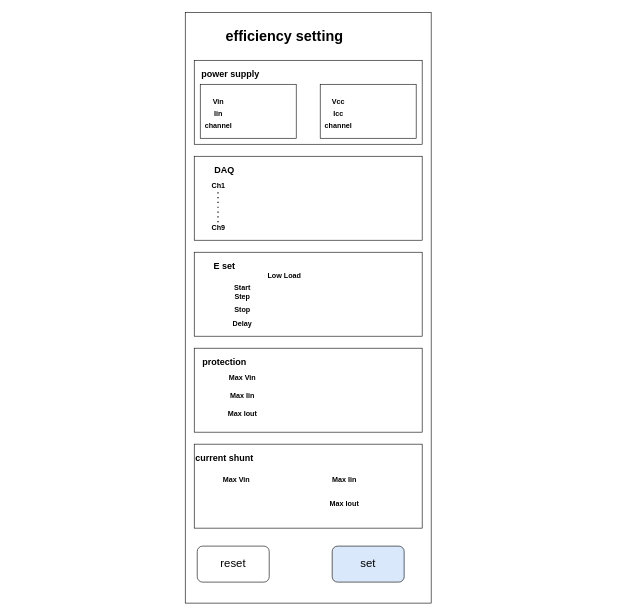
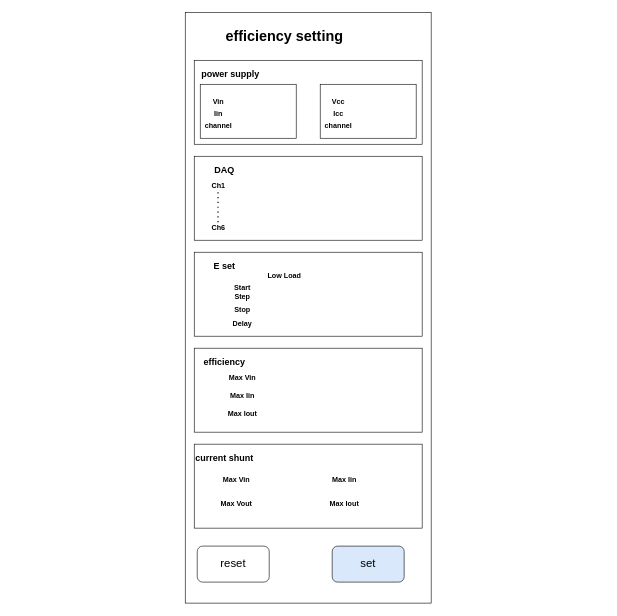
  <mxCell id="0" />
  <mxCell id="1" parent="0" />
  <mxCell id="2" value="" style="group" parent="1" vertex="1" connectable="0"><mxGeometry x="308" y="20" width="410" height="985" as="geometry" /></mxCell>
  <mxCell id="3" value="" style="rounded=0;whiteSpace=wrap;html=1;rotation=-90;movable=1;resizable=1;rotatable=1;deletable=1;editable=1;locked=0;connectable=1;" parent="2" vertex="1"><mxGeometry x="-287.5" y="287.5" width="985" height="410" as="geometry" /></mxCell>
  <mxCell id="4" value="efficiency setting" style="text;strokeColor=none;fillColor=none;html=1;fontSize=24;fontStyle=1;verticalAlign=middle;align=center;movable=0;resizable=0;rotatable=0;deletable=0;editable=0;locked=1;connectable=0;" parent="2" vertex="1"><mxGeometry x="115" y="20" width="100" height="40" as="geometry" /></mxCell>
  <mxCell id="5" value="" style="rounded=0;whiteSpace=wrap;html=1;movable=0;resizable=0;rotatable=0;deletable=0;editable=0;locked=1;connectable=0;" parent="2" vertex="1"><mxGeometry x="15.0" y="80" width="380" height="140" as="geometry" /></mxCell>
  <mxCell id="6" value="" style="rounded=0;whiteSpace=wrap;html=1;movable=0;resizable=0;rotatable=0;deletable=0;editable=0;locked=1;connectable=0;" parent="2" vertex="1"><mxGeometry x="15.0" y="240" width="380" height="140" as="geometry" /></mxCell>
  <mxCell id="7" value="" style="rounded=0;whiteSpace=wrap;html=1;movable=0;resizable=0;rotatable=0;deletable=0;editable=0;locked=1;connectable=0;" parent="2" vertex="1"><mxGeometry x="15.0" y="400" width="380" height="140" as="geometry" /></mxCell>
  <mxCell id="8" value="" style="rounded=0;whiteSpace=wrap;html=1;movable=1;resizable=1;rotatable=1;deletable=1;editable=1;locked=0;connectable=1;" parent="2" vertex="1"><mxGeometry x="15.0" y="560" width="380" height="140" as="geometry" /></mxCell>
  <mxCell id="9" value="" style="rounded=0;whiteSpace=wrap;html=1;" parent="2" vertex="1"><mxGeometry x="25.0" y="120" width="160" height="90" as="geometry" /></mxCell>
  <mxCell id="10" value="" style="rounded=0;whiteSpace=wrap;html=1;" parent="2" vertex="1"><mxGeometry x="225.0" y="120" width="160" height="90" as="geometry" /></mxCell>
  <mxCell id="11" value="&lt;font style=&quot;font-size: 15px;&quot;&gt;power supply&lt;/font&gt;" style="text;strokeColor=none;fillColor=none;html=1;fontSize=24;fontStyle=1;verticalAlign=middle;align=center;" parent="2" vertex="1"><mxGeometry x="25.0" y="80" width="100" height="40" as="geometry" /></mxCell>
  <mxCell id="12" value="&lt;font style=&quot;font-size: 15px;&quot;&gt;DAQ&lt;/font&gt;" style="text;strokeColor=none;fillColor=none;html=1;fontSize=24;fontStyle=1;verticalAlign=middle;align=center;" parent="2" vertex="1"><mxGeometry x="15.0" y="240" width="100" height="40" as="geometry" /></mxCell>
  <mxCell id="13" value="&lt;font style=&quot;font-size: 15px;&quot;&gt;E set&lt;/font&gt;" style="text;strokeColor=none;fillColor=none;html=1;fontSize=24;fontStyle=1;verticalAlign=middle;align=center;" parent="2" vertex="1"><mxGeometry x="15.0" y="400" width="100" height="40" as="geometry" /></mxCell>
- <mxCell id="14" value="&lt;font style=&quot;font-size: 15px;&quot;&gt;protection&lt;/font&gt;" style="text;strokeColor=none;fillColor=none;html=1;fontSize=24;fontStyle=1;verticalAlign=middle;align=center;" parent="2" vertex="1"><mxGeometry x="15.0" y="560" width="100" height="40" as="geometry" /></mxCell>
+ <mxCell id="14" value="&lt;font style=&quot;font-size: 15px;&quot;&gt;efficiency&lt;/font&gt;" style="text;strokeColor=none;fillColor=none;html=1;fontSize=24;fontStyle=1;verticalAlign=middle;align=center;" parent="2" vertex="1"><mxGeometry x="15.0" y="560" width="100" height="40" as="geometry" /></mxCell>
  <mxCell id="15" value="" style="rounded=0;whiteSpace=wrap;html=1;movable=1;resizable=1;rotatable=1;deletable=1;editable=1;locked=0;connectable=1;" parent="2" vertex="1"><mxGeometry x="15.0" y="720" width="380" height="140" as="geometry" /></mxCell>
  <mxCell id="16" value="&lt;font style=&quot;font-size: 15px;&quot;&gt;current shunt&lt;/font&gt;" style="text;strokeColor=none;fillColor=none;html=1;fontSize=24;fontStyle=1;verticalAlign=middle;align=center;" parent="2" vertex="1"><mxGeometry x="15.0" y="720" width="100" height="40" as="geometry" /></mxCell>
  <mxCell id="17" value="&lt;font style=&quot;font-size: 19px;&quot;&gt;reset&lt;/font&gt;" style="rounded=1;whiteSpace=wrap;html=1;" parent="2" vertex="1"><mxGeometry x="20" y="890" width="120" height="60" as="geometry" /></mxCell>
  <mxCell id="18" value="&lt;font style=&quot;font-size: 19px;&quot;&gt;set&lt;/font&gt;" style="rounded=1;whiteSpace=wrap;html=1;fillColor=#dae8fc;" parent="2" vertex="1"><mxGeometry x="245.0" y="890" width="120" height="60" as="geometry" /></mxCell>
  <mxCell id="19" value="&lt;font style=&quot;font-size: 12px;&quot;&gt;Vin&lt;/font&gt;" style="text;strokeColor=none;fillColor=none;html=1;fontSize=24;fontStyle=1;verticalAlign=middle;align=center;" parent="2" vertex="1"><mxGeometry x="25.0" y="130" width="60" height="30" as="geometry" /></mxCell>
  <mxCell id="20" value="&lt;font style=&quot;font-size: 12px;&quot;&gt;Icc&lt;/font&gt;" style="text;strokeColor=none;fillColor=none;html=1;fontSize=24;fontStyle=1;verticalAlign=middle;align=center;" parent="2" vertex="1"><mxGeometry x="225.0" y="150" width="60" height="30" as="geometry" /></mxCell>
  <mxCell id="21" value="&lt;font style=&quot;font-size: 12px;&quot;&gt;channel&lt;/font&gt;" style="text;strokeColor=none;fillColor=none;html=1;fontSize=24;fontStyle=1;verticalAlign=middle;align=center;" parent="2" vertex="1"><mxGeometry x="25.0" y="170" width="60" height="30" as="geometry" /></mxCell>
  <mxCell id="22" value="&lt;font style=&quot;font-size: 12px;&quot;&gt;Vcc&lt;/font&gt;" style="text;strokeColor=none;fillColor=none;html=1;fontSize=24;fontStyle=1;verticalAlign=middle;align=center;" parent="2" vertex="1"><mxGeometry x="225.0" y="130" width="60" height="30" as="geometry" /></mxCell>
  <mxCell id="23" value="&lt;font style=&quot;font-size: 12px;&quot;&gt;Iin&lt;/font&gt;" style="text;strokeColor=none;fillColor=none;html=1;fontSize=24;fontStyle=1;verticalAlign=middle;align=center;" parent="2" vertex="1"><mxGeometry x="25.0" y="150" width="60" height="30" as="geometry" /></mxCell>
  <mxCell id="24" value="&lt;font style=&quot;font-size: 12px;&quot;&gt;channel&lt;/font&gt;" style="text;strokeColor=none;fillColor=none;html=1;fontSize=24;fontStyle=1;verticalAlign=middle;align=center;" parent="2" vertex="1"><mxGeometry x="225.0" y="170" width="60" height="30" as="geometry" /></mxCell>
  <mxCell id="25" value="&lt;font style=&quot;font-size: 12px;&quot;&gt;Ch1&lt;/font&gt;" style="text;strokeColor=none;fillColor=none;html=1;fontSize=24;fontStyle=1;verticalAlign=middle;align=center;" parent="2" vertex="1"><mxGeometry x="25.0" y="270" width="60" height="30" as="geometry" /></mxCell>
- <mxCell id="26" value="&lt;font style=&quot;font-size: 12px;&quot;&gt;Ch9&lt;/font&gt;" style="text;strokeColor=none;fillColor=none;html=1;fontSize=24;fontStyle=1;verticalAlign=middle;align=center;" parent="2" vertex="1"><mxGeometry x="25.0" y="340" width="60" height="30" as="geometry" /></mxCell>
+ <mxCell id="26" value="&lt;font style=&quot;font-size: 12px;&quot;&gt;Ch6&lt;/font&gt;" style="text;strokeColor=none;fillColor=none;html=1;fontSize=24;fontStyle=1;verticalAlign=middle;align=center;" parent="2" vertex="1"><mxGeometry x="25.0" y="340" width="60" height="30" as="geometry" /></mxCell>
  <mxCell id="27" value="" style="endArrow=none;dashed=1;html=1;dashPattern=1 3;strokeWidth=2;rounded=0;fontFamily=Helvetica;fontSize=24;fontColor=default;fontStyle=1;" parent="2" edge="1"><mxGeometry width="50" height="50" relative="1" as="geometry"><mxPoint x="54.66" y="350" as="sourcePoint" /><mxPoint x="54.66" y="300" as="targetPoint" /></mxGeometry></mxCell>
  <mxCell id="28" value="&lt;font style=&quot;font-size: 12px;&quot;&gt;Low Load&lt;/font&gt;" style="text;strokeColor=none;fillColor=none;html=1;fontSize=24;fontStyle=1;verticalAlign=middle;align=center;" parent="2" vertex="1"><mxGeometry x="135.0" y="420" width="60" height="30" as="geometry" /></mxCell>
  <mxCell id="29" value="&lt;font style=&quot;font-size: 12px;&quot;&gt;Start&lt;/font&gt;" style="text;strokeColor=none;fillColor=none;html=1;fontSize=24;fontStyle=1;verticalAlign=middle;align=center;" parent="2" vertex="1"><mxGeometry x="65.0" y="440" width="60" height="30" as="geometry" /></mxCell>
  <mxCell id="30" value="&lt;font style=&quot;font-size: 12px;&quot;&gt;Step&lt;/font&gt;" style="text;strokeColor=none;fillColor=none;html=1;fontSize=24;fontStyle=1;verticalAlign=middle;align=center;" parent="2" vertex="1"><mxGeometry x="65.0" y="455" width="60" height="30" as="geometry" /></mxCell>
  <mxCell id="31" value="&lt;font style=&quot;font-size: 12px;&quot;&gt;Stop&lt;/font&gt;" style="text;strokeColor=none;fillColor=none;html=1;fontSize=24;fontStyle=1;verticalAlign=middle;align=center;" parent="2" vertex="1"><mxGeometry x="65.0" y="477.5" width="60" height="30" as="geometry" /></mxCell>
  <mxCell id="32" value="&lt;font style=&quot;font-size: 12px;&quot;&gt;Delay&lt;/font&gt;" style="text;strokeColor=none;fillColor=none;html=1;fontSize=24;fontStyle=1;verticalAlign=middle;align=center;" parent="2" vertex="1"><mxGeometry x="65.0" y="500" width="60" height="30" as="geometry" /></mxCell>
  <mxCell id="33" value="&lt;span style=&quot;font-size: 12px;&quot;&gt;Max Iout&lt;/span&gt;" style="text;strokeColor=none;fillColor=none;html=1;fontSize=24;fontStyle=1;verticalAlign=middle;align=center;" parent="2" vertex="1"><mxGeometry x="65.0" y="650" width="60" height="30" as="geometry" /></mxCell>
  <mxCell id="34" value="&lt;font style=&quot;font-size: 12px;&quot;&gt;Max Iin&lt;/font&gt;" style="text;strokeColor=none;fillColor=none;html=1;fontSize=24;fontStyle=1;verticalAlign=middle;align=center;" parent="2" vertex="1"><mxGeometry x="65.0" y="620" width="60" height="30" as="geometry" /></mxCell>
  <mxCell id="35" value="&lt;font style=&quot;font-size: 12px;&quot;&gt;Max Vin&lt;/font&gt;" style="text;strokeColor=none;fillColor=none;html=1;fontSize=24;fontStyle=1;verticalAlign=middle;align=center;" parent="2" vertex="1"><mxGeometry x="65.0" y="590" width="60" height="30" as="geometry" /></mxCell>
  <mxCell id="36" value="&lt;font style=&quot;font-size: 12px;&quot;&gt;Max Vin&lt;/font&gt;" style="text;strokeColor=none;fillColor=none;html=1;fontSize=24;fontStyle=1;verticalAlign=middle;align=center;" parent="2" vertex="1"><mxGeometry x="55.0" y="760" width="60" height="30" as="geometry" /></mxCell>
+ <mxCell id="37" value="&lt;font style=&quot;font-size: 12px;&quot;&gt;Max Vout&lt;/font&gt;" style="text;strokeColor=none;fillColor=none;html=1;fontSize=24;fontStyle=1;verticalAlign=middle;align=center;" parent="2" vertex="1"><mxGeometry x="55.0" y="800" width="60" height="30" as="geometry" /></mxCell>
  <mxCell id="38" value="&lt;font style=&quot;font-size: 12px;&quot;&gt;Max Iin&lt;/font&gt;" style="text;strokeColor=none;fillColor=none;html=1;fontSize=24;fontStyle=1;verticalAlign=middle;align=center;" parent="2" vertex="1"><mxGeometry x="235.0" y="760" width="60" height="30" as="geometry" /></mxCell>
  <mxCell id="39" value="&lt;font style=&quot;font-size: 12px;&quot;&gt;Max Iout&lt;/font&gt;" style="text;strokeColor=none;fillColor=none;html=1;fontSize=24;fontStyle=1;verticalAlign=middle;align=center;" parent="2" vertex="1"><mxGeometry x="235.0" y="800" width="60" height="30" as="geometry" /></mxCell>
